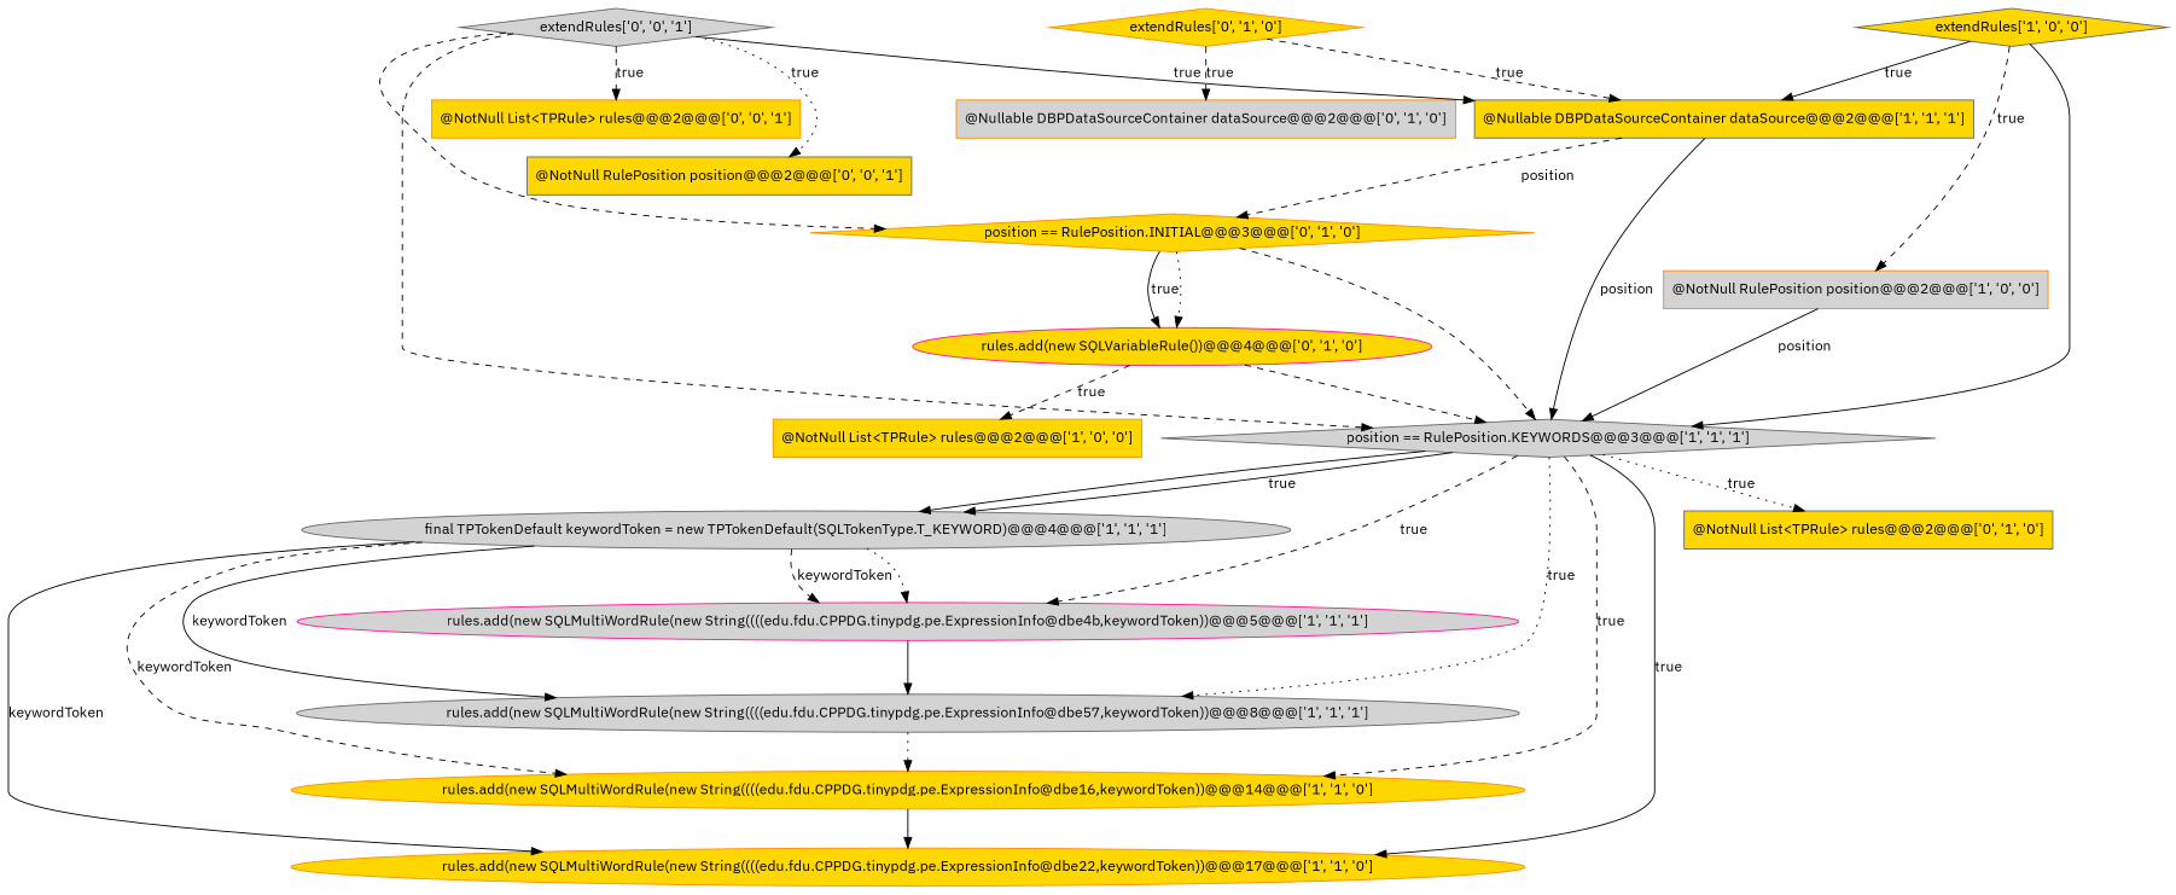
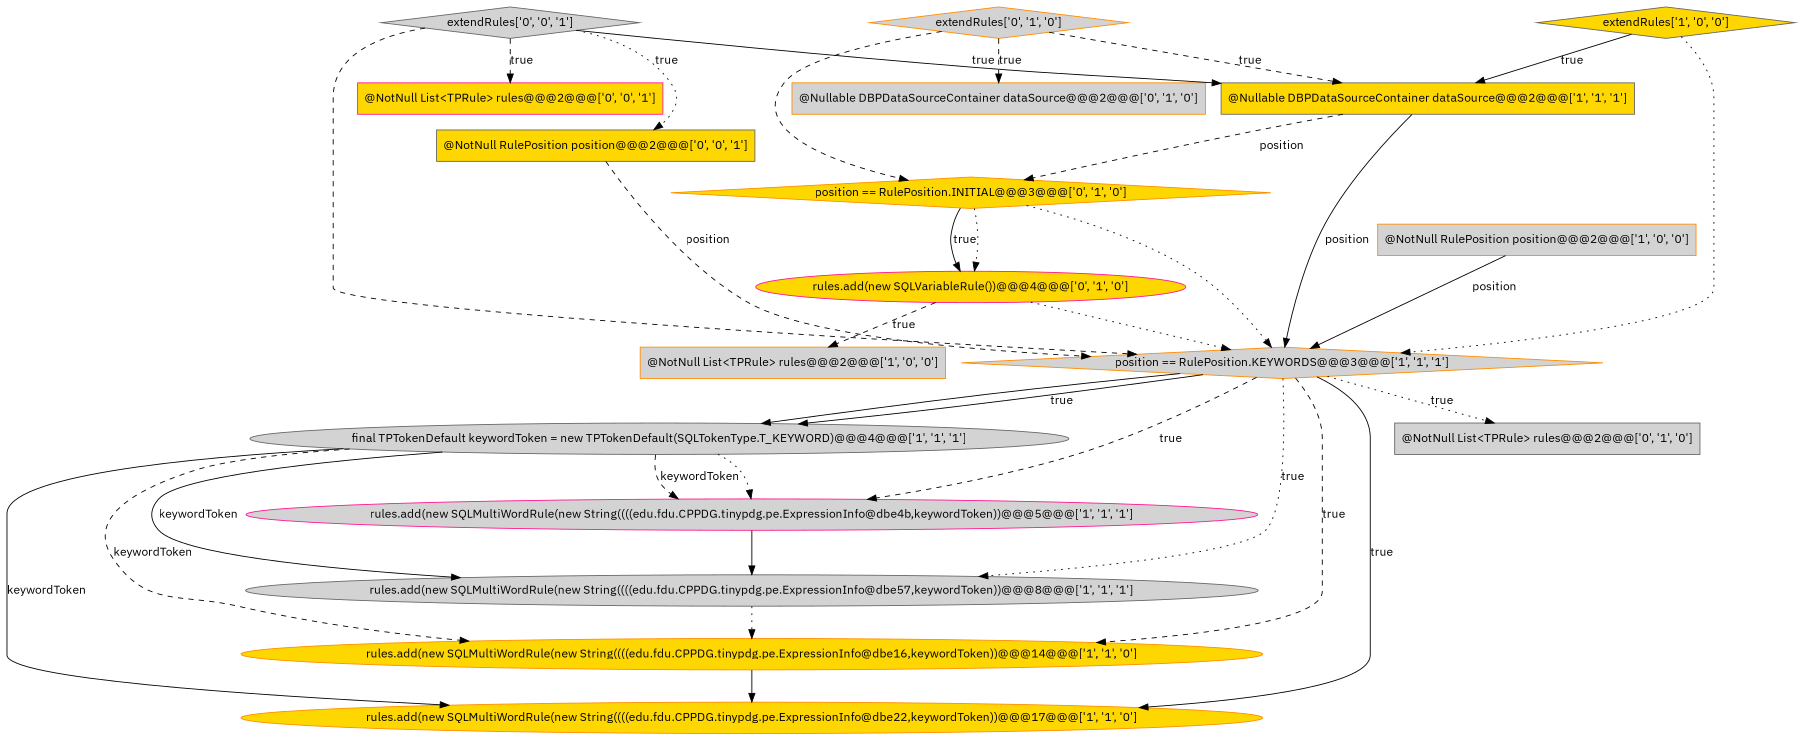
  digraph {
    fontname="IBM Plex Sans"
    node [color=gray40 fillcolor=gold fontname="IBM Plex Sans" shape=box style=filled]
    edge [fontname="IBM Plex Sans" style=dashed]
    n1 [fillcolor=lightgrey label="final TPTokenDefault keywordToken = new TPTokenDefault(SQLTokenType.T_KEYWORD)@@@4@@@['1', '1', '1']" shape=ellipse]
    n2 [color=deeppink fillcolor=lightgrey label="rules.add(new SQLMultiWordRule(new String((((edu.fdu.CPPDG.tinypdg.pe.ExpressionInfo@dbe4b,keywordToken))@@@5@@@['1', '1', '1']" shape=ellipse]
    n3 [color=darkorange label="rules.add(new SQLMultiWordRule(new String((((edu.fdu.CPPDG.tinypdg.pe.ExpressionInfo@dbe16,keywordToken))@@@14@@@['1', '1', '0']" shape=ellipse]
    n4 [color=darkorange label="rules.add(new SQLMultiWordRule(new String((((edu.fdu.CPPDG.tinypdg.pe.ExpressionInfo@dbe22,keywordToken))@@@17@@@['1', '1', '0']" shape=ellipse]
    n5 [fillcolor=lightgrey label="rules.add(new SQLMultiWordRule(new String((((edu.fdu.CPPDG.tinypdg.pe.ExpressionInfo@dbe57,keywordToken))@@@8@@@['1', '1', '1']" shape=ellipse]
-   n6 [label="@NotNull List<TPRule> rules@@@2@@@['0', '1', '0']"]
+   n6 [fillcolor=lightgrey label="@NotNull List<TPRule> rules@@@2@@@['0', '1', '0']"]
    n7 [color=darkorange fillcolor=lightgrey label="@Nullable DBPDataSourceContainer dataSource@@@2@@@['0', '1', '0']"]
    n8 [color=deeppink label="rules.add(new SQLVariableRule())@@@4@@@['0', '1', '0']" shape=ellipse]
-   n9 [fillcolor=lightgrey label="position == RulePosition.KEYWORDS@@@3@@@['1', '1', '1']" shape=diamond]
-   n10 [color=darkorange label="@NotNull List<TPRule> rules@@@2@@@['1', '0', '0']"]
+   n9 [color=darkorange fillcolor=lightgrey label="position == RulePosition.KEYWORDS@@@3@@@['1', '1', '1']" shape=diamond]
+   n10 [color=darkorange fillcolor=lightgrey label="@NotNull List<TPRule> rules@@@2@@@['1', '0', '0']"]
    n11 [fillcolor=lightgrey label="extendRules['0', '0', '1']" shape=diamond]
    n12 [label="@NotNull RulePosition position@@@2@@@['0', '0', '1']"]
    n13 [label="@Nullable DBPDataSourceContainer dataSource@@@2@@@['1', '1', '1']"]
-   n14 [color=darkorange label="@NotNull List<TPRule> rules@@@2@@@['0', '0', '1']"]
+   n14 [color=deeppink label="@NotNull List<TPRule> rules@@@2@@@['0', '0', '1']"]
    n15 [color=darkorange label="position == RulePosition.INITIAL@@@3@@@['0', '1', '0']" shape=diamond]
-   n16 [color=darkorange label="extendRules['0', '1', '0']" shape=diamond]
+   n16 [color=darkorange fillcolor=lightgrey label="extendRules['0', '1', '0']" shape=diamond]
    n17 [color=darkorange fillcolor=lightgrey label="@NotNull RulePosition position@@@2@@@['1', '0', '0']"]
    n18 [label="extendRules['1', '0', '0']" shape=diamond]
    n1 -> n2 [label=keywordToken]
    n1 -> n2 [style=dotted]
    n1 -> n3 [label=keywordToken]
    n1 -> n4 [label=keywordToken style=solid]
    n1 -> n5 [label=keywordToken style=solid]
    n2 -> n5 [style=solid]
    n3 -> n4 [style=solid]
    n5 -> n3 [style=dotted]
-   n8 -> n9
+   n8 -> n9 [style=dotted]
    n8 -> n10 [label=true]
    n9 -> n1 [style=solid]
    n9 -> n1 [label=true style=solid]
    n9 -> n2 [label=true]
    n9 -> n3 [label=true]
    n9 -> n4 [label=true style=solid]
    n9 -> n5 [label=true style=dotted]
    n9 -> n6 [label=true style=dotted]
    n11 -> n9
    n11 -> n12 [label=true style=dotted]
    n11 -> n13 [label=true style=solid]
    n11 -> n14 [label=true]
+   n12 -> n9 [label=position]
    n13 -> n9 [label=position style=solid]
    n13 -> n15 [label=position]
    n15 -> n8 [label=true style=solid]
    n15 -> n8 [style=dotted]
-   n15 -> n9
+   n15 -> n9 [style=dotted]
    n16 -> n7 [label=true]
    n16 -> n13 [label=true]
-   n11 -> n15
+   n16 -> n15
    n17 -> n9 [label=position style=solid]
-   n18 -> n9 [style=solid]
+   n18 -> n9 [style=dotted]
    n18 -> n13 [label=true style=solid]
-   n18 -> n17 [label=true]
  }
